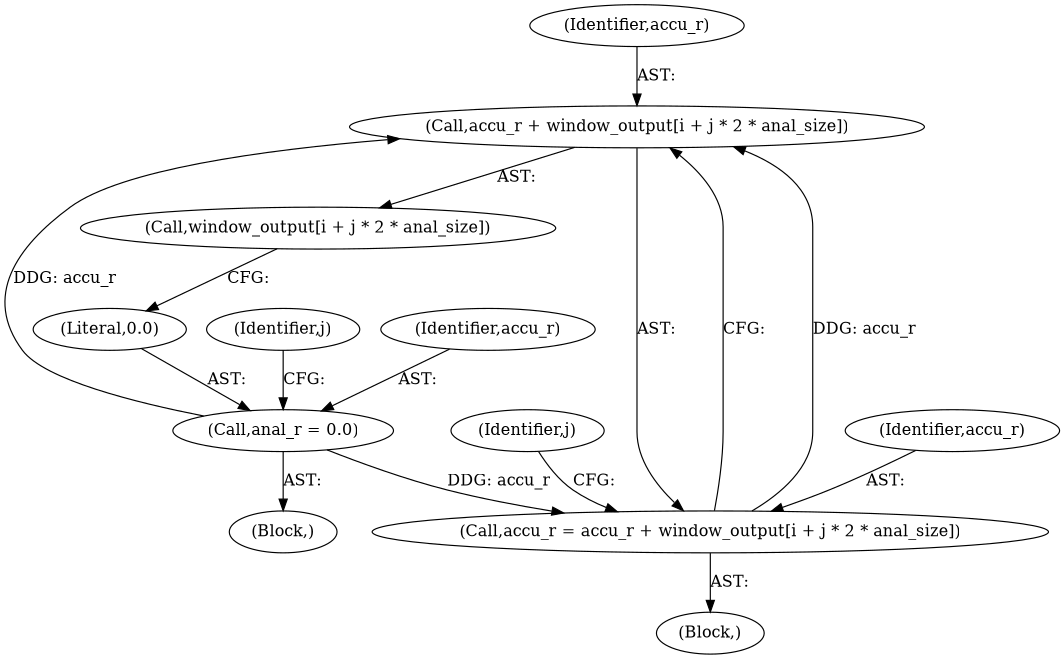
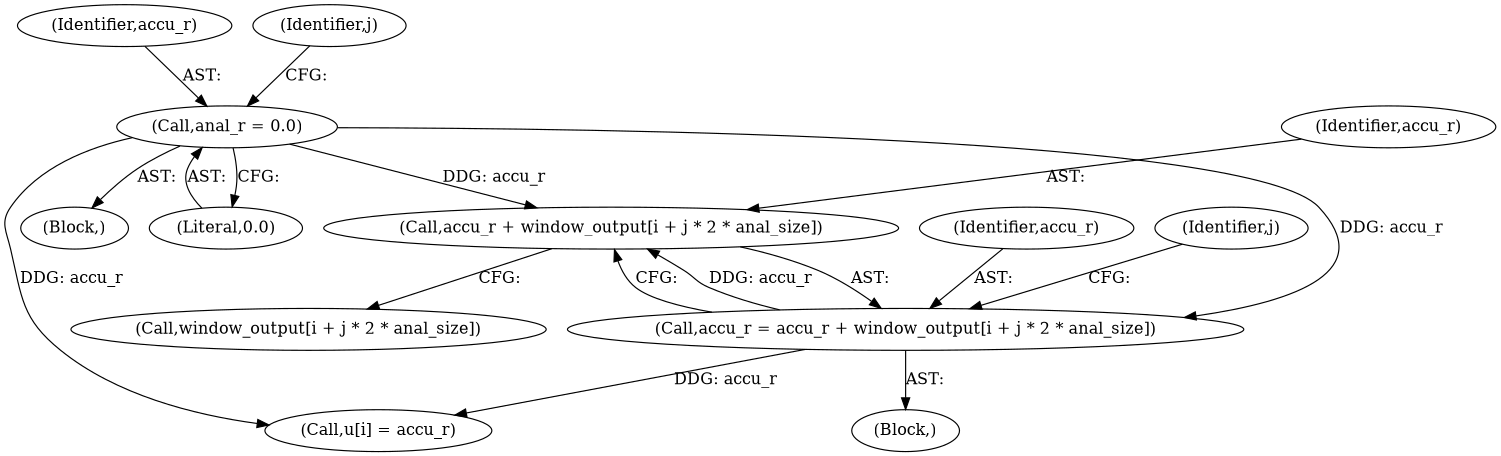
  digraph {
    n1 [label="(Call,accu_r + window_output[i + j * 2 * anal_size])"]
    n2 [label="(Call,accu_r = accu_r + window_output[i + j * 2 * anal_size])"]
    n3 [label="(Call,window_output[i + j * 2 * anal_size])"]
    n4 [label="(Block,)"]
+   n5 [label="(Call,u[i] = accu_r)"]
    n6 [label="(Call,anal_r = 0.0)"]
    n7 [label="(Block,)"]
    n8 [label="(Literal,0.0)"]
    n9 [label="(Identifier,accu_r)"]
    n10 [label="(Identifier,accu_r)"]
    n11 [label="(Identifier,j)"]
    n12 [label="(Identifier,accu_r)"]
    n13 [label="(Identifier,j)"]
    n1 -> n2 [label="AST: "]
-   n1 -> n3 [label="AST: "]
+   n1 -> n3 [label="CFG: "]
    n2 -> n1 [label="CFG: "]
    n2 -> n1 [label="DDG: accu_r"]
    n2 -> n4 [label="AST: "]
+   n2 -> n5 [label="DDG: accu_r"]
    n6 -> n1 [label="DDG: accu_r"]
    n6 -> n2 [label="DDG: accu_r"]
+   n6 -> n5 [label="DDG: accu_r"]
    n6 -> n7 [label="AST: "]
-   n3 -> n8 [label="CFG: "]
+   n6 -> n8 [label="CFG: "]
    n8 -> n6 [label="AST: "]
    n9 -> n1 [label="AST: "]
    n10 -> n2 [label="AST: "]
    n11 -> n2 [label="CFG: "]
    n12 -> n6 [label="AST: "]
    n13 -> n6 [label="CFG: "]
  }
